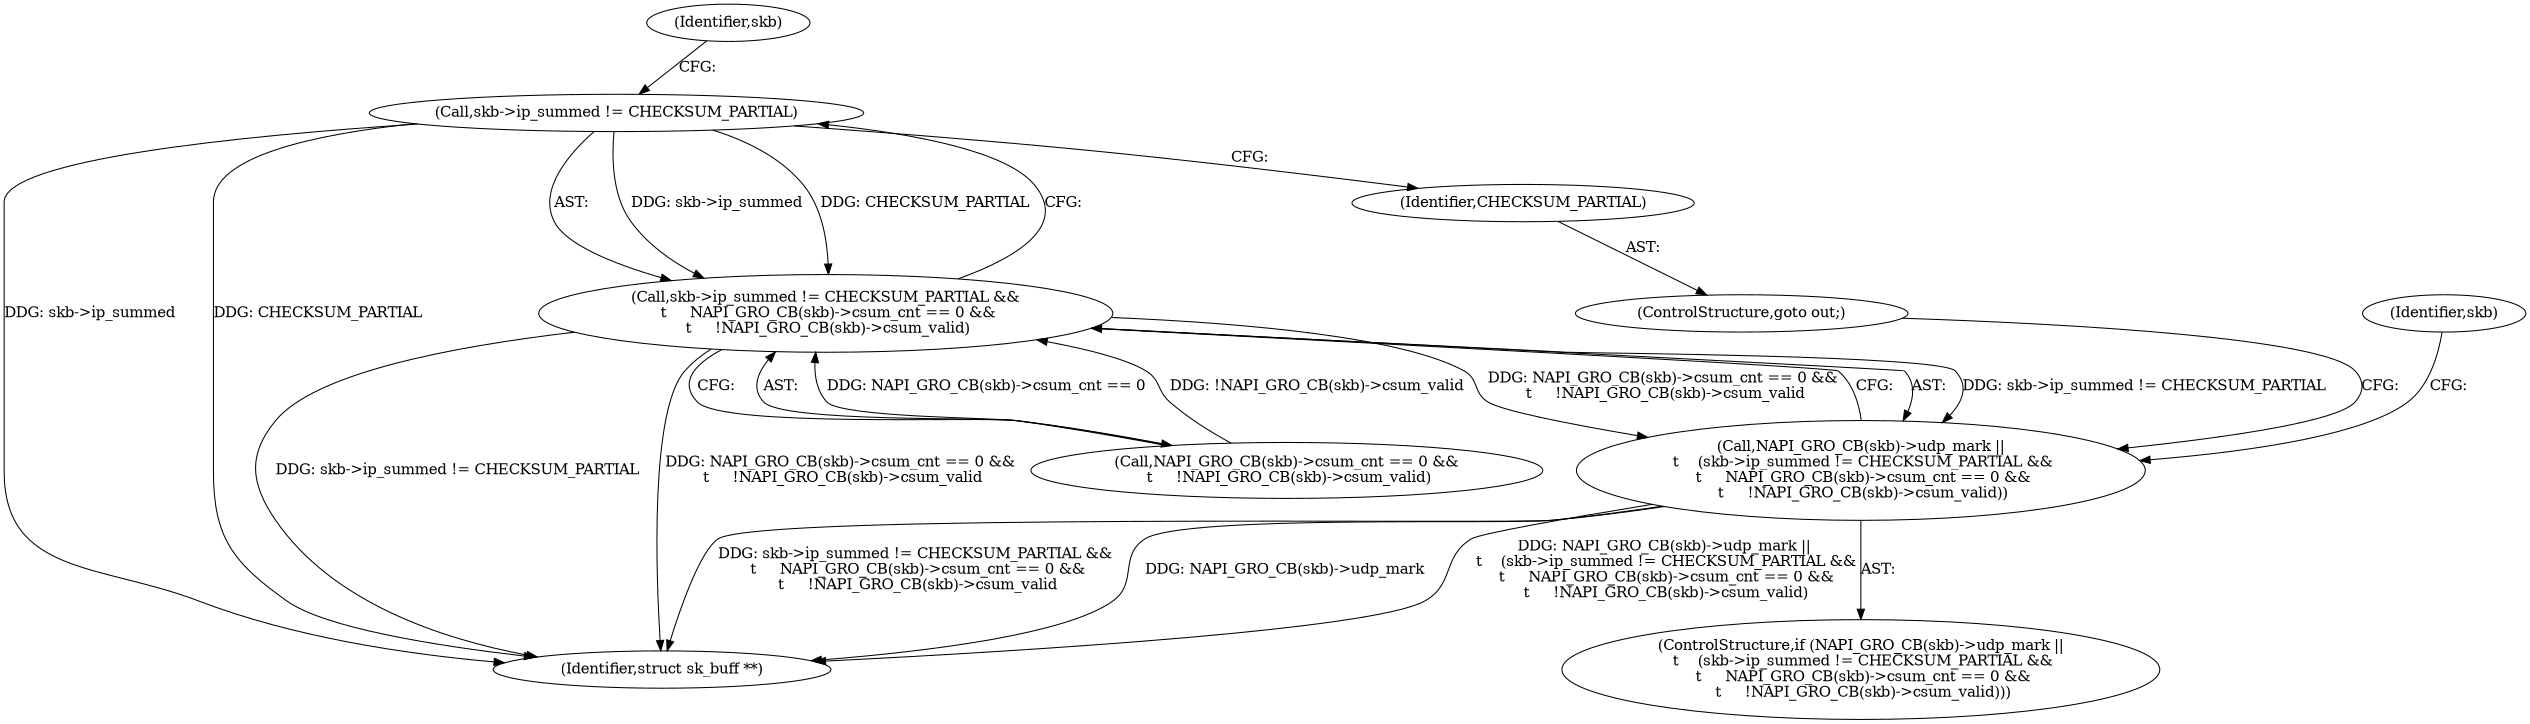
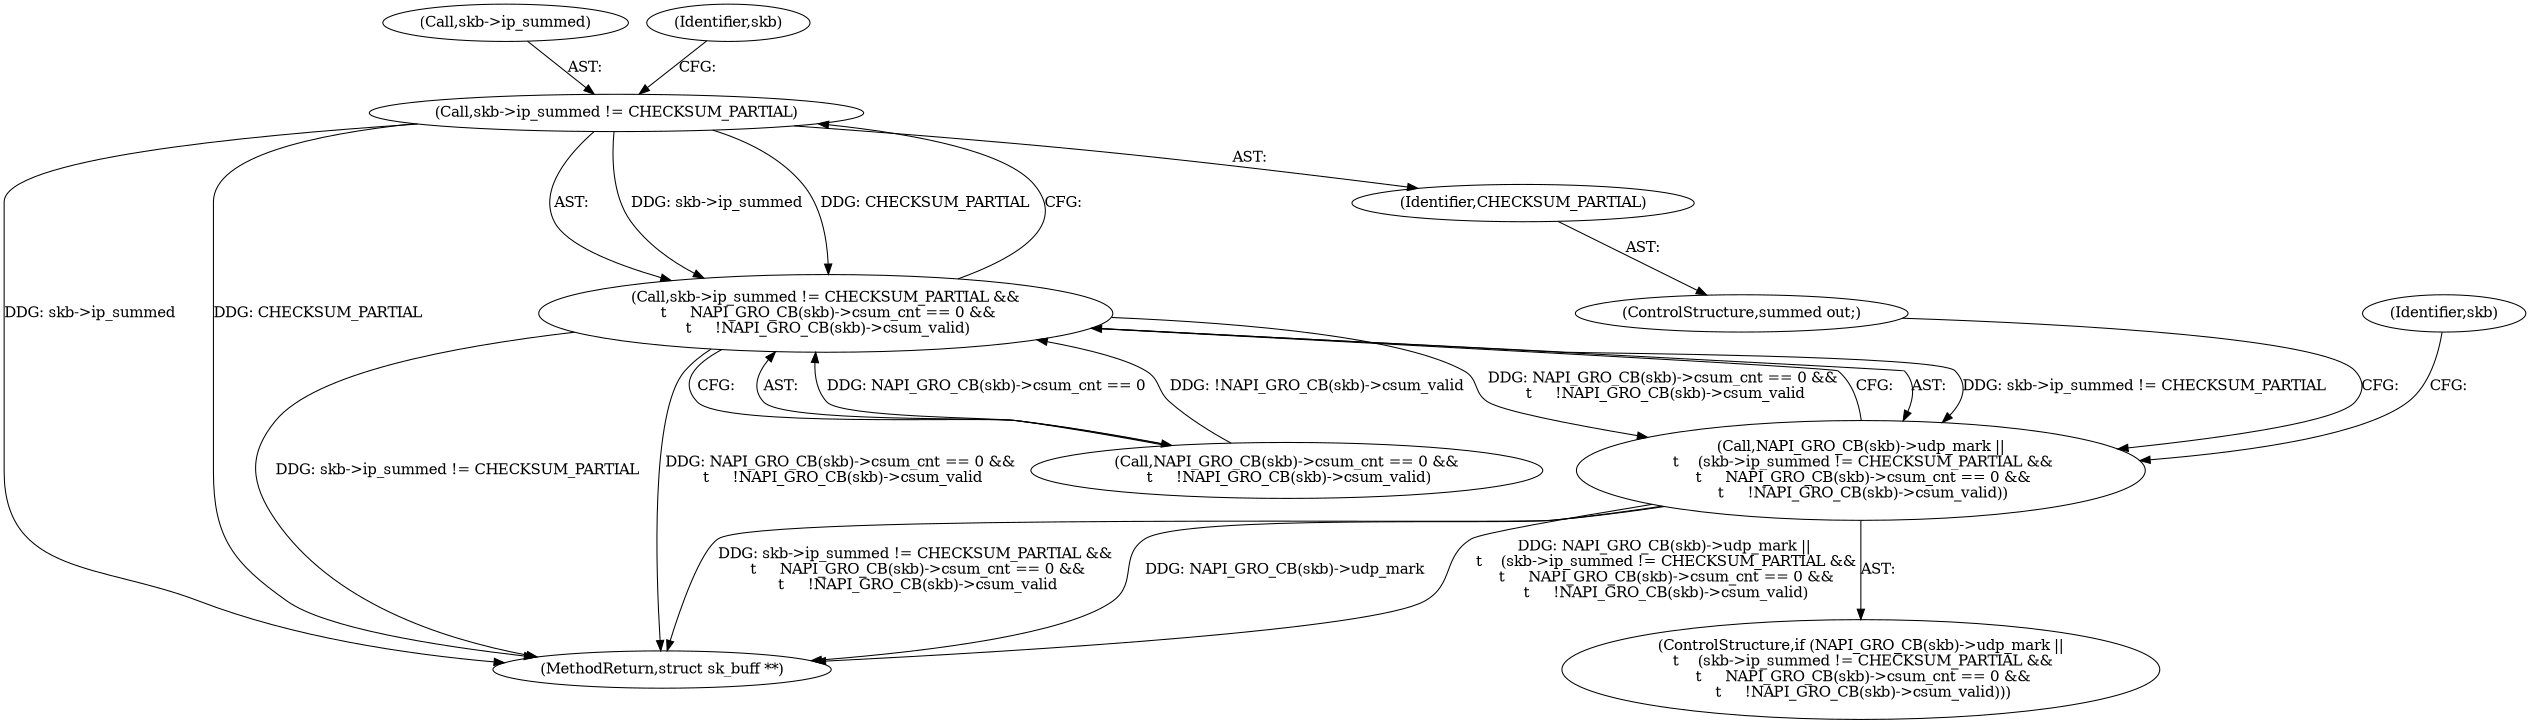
  digraph {
    n1 [label="(Call,skb->ip_summed != CHECKSUM_PARTIAL)"]
    n2 [label="(Call,skb->ip_summed != CHECKSUM_PARTIAL &&\n \t     NAPI_GRO_CB(skb)->csum_cnt == 0 &&\n \t     !NAPI_GRO_CB(skb)->csum_valid)"]
-   n3 [label="(Identifier,struct sk_buff **)"]
+   n3 [label="(MethodReturn,struct sk_buff **)"]
    n4 [label="(Identifier,CHECKSUM_PARTIAL)"]
    n5 [label="(Call,NAPI_GRO_CB(skb)->udp_mark ||\n \t    (skb->ip_summed != CHECKSUM_PARTIAL &&\n \t     NAPI_GRO_CB(skb)->csum_cnt == 0 &&\n \t     !NAPI_GRO_CB(skb)->csum_valid))"]
    n6 [label="(Call,NAPI_GRO_CB(skb)->csum_cnt == 0 &&\n \t     !NAPI_GRO_CB(skb)->csum_valid)"]
-   n7 [label="(ControlStructure,goto out;)"]
+   n7 [label="(ControlStructure,summed out;)"]
    n8 [label="(ControlStructure,if (NAPI_GRO_CB(skb)->udp_mark ||\n \t    (skb->ip_summed != CHECKSUM_PARTIAL &&\n \t     NAPI_GRO_CB(skb)->csum_cnt == 0 &&\n \t     !NAPI_GRO_CB(skb)->csum_valid)))"]
    n9 [label="(Identifier,skb)"]
+   n10 [label="(Call,skb->ip_summed)"]
    n11 [label="(Identifier,skb)"]
    n1 -> n2 [label="AST: "]
    n1 -> n2 [label="DDG: skb->ip_summed"]
    n1 -> n2 [label="DDG: CHECKSUM_PARTIAL"]
    n1 -> n3 [label="DDG: skb->ip_summed"]
    n1 -> n3 [label="DDG: CHECKSUM_PARTIAL"]
-   n1 -> n4 [label="CFG: "]
+   n1 -> n4 [label="AST: "]
    n2 -> n1 [label="CFG: "]
    n2 -> n3 [label="DDG: skb->ip_summed != CHECKSUM_PARTIAL"]
    n2 -> n3 [label="DDG: NAPI_GRO_CB(skb)->csum_cnt == 0 &&\n \t     !NAPI_GRO_CB(skb)->csum_valid"]
    n2 -> n5 [label="AST: "]
    n2 -> n5 [label="DDG: skb->ip_summed != CHECKSUM_PARTIAL"]
    n2 -> n5 [label="DDG: NAPI_GRO_CB(skb)->csum_cnt == 0 &&\n \t     !NAPI_GRO_CB(skb)->csum_valid"]
    n2 -> n6 [label="CFG: "]
    n4 -> n7 [label="AST: "]
    n5 -> n2 [label="CFG: "]
    n5 -> n3 [label="DDG: skb->ip_summed != CHECKSUM_PARTIAL &&\n \t     NAPI_GRO_CB(skb)->csum_cnt == 0 &&\n \t     !NAPI_GRO_CB(skb)->csum_valid"]
    n5 -> n3 [label="DDG: NAPI_GRO_CB(skb)->udp_mark"]
    n5 -> n3 [label="DDG: NAPI_GRO_CB(skb)->udp_mark ||\n \t    (skb->ip_summed != CHECKSUM_PARTIAL &&\n \t     NAPI_GRO_CB(skb)->csum_cnt == 0 &&\n \t     !NAPI_GRO_CB(skb)->csum_valid)"]
    n5 -> n8 [label="AST: "]
    n6 -> n2 [label="AST: "]
    n6 -> n2 [label="DDG: NAPI_GRO_CB(skb)->csum_cnt == 0"]
    n6 -> n2 [label="DDG: !NAPI_GRO_CB(skb)->csum_valid"]
    n7 -> n5 [label="CFG: "]
    n9 -> n5 [label="CFG: "]
+   n10 -> n1 [label="AST: "]
    n11 -> n1 [label="CFG: "]
  }
